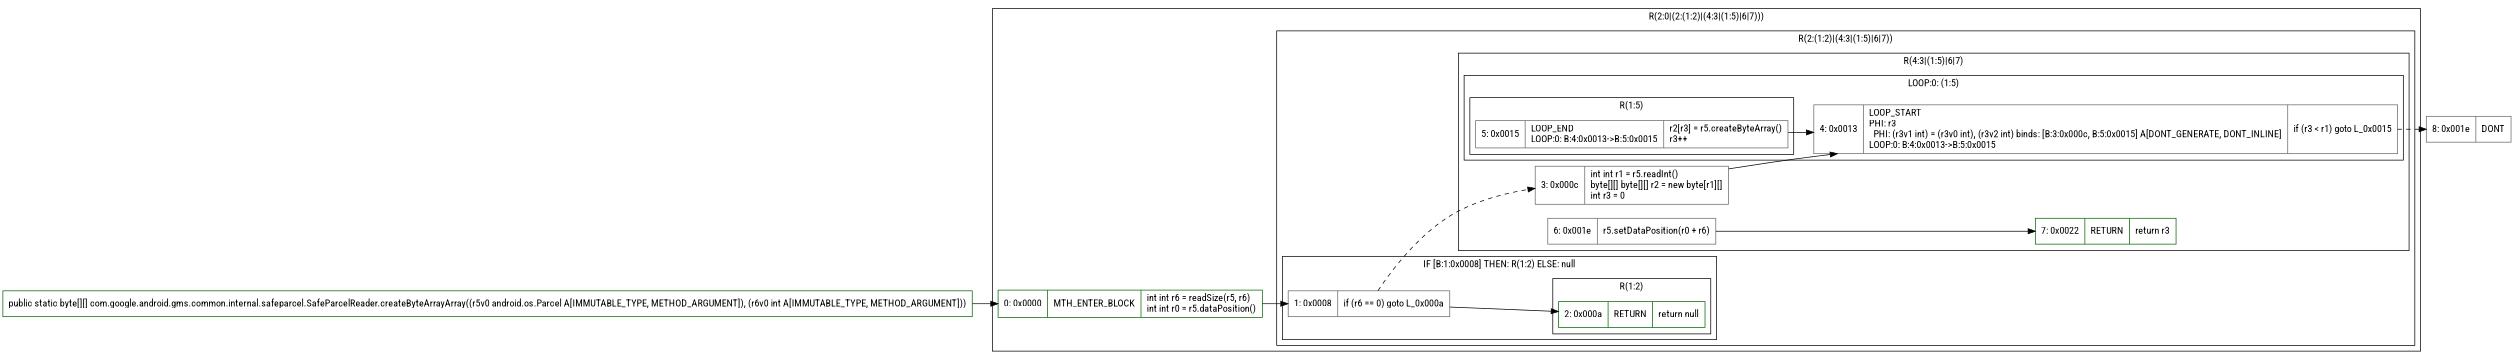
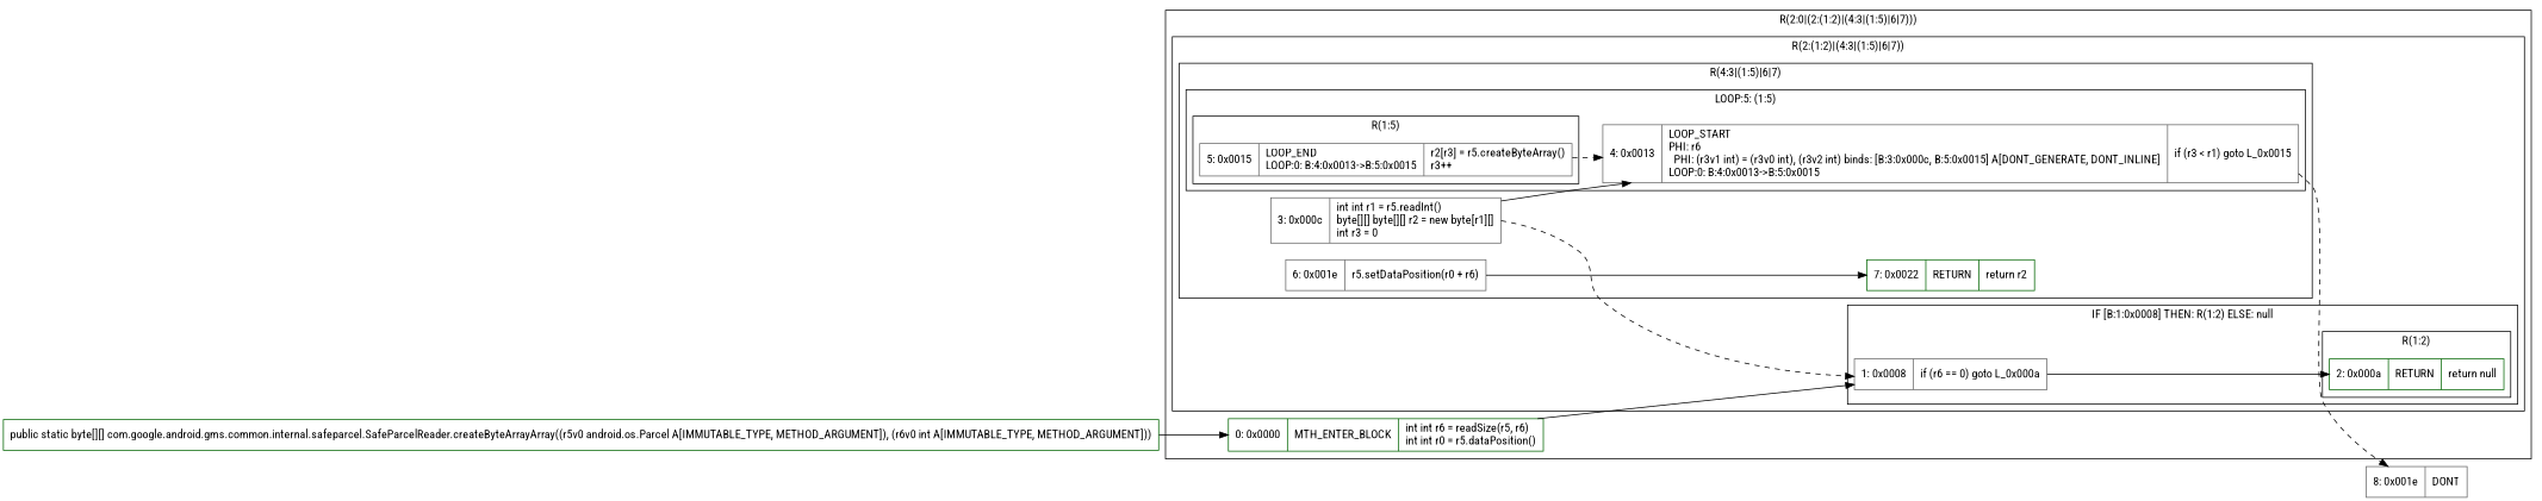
  digraph {
    fontname="Roboto Condensed"
    rankdir=LR
    node [color=gray40 fontname="Roboto Condensed" shape=record]
    edge [fontname="Roboto Condensed"]
    n1 [color=darkgreen label="{2\:\ 0x000a|RETURN\l|return null\l}"]
    n2 [label="{1\:\ 0x0008|if (r6 == 0) goto L_0x000a\l}"]
    n3 [label="{5\:\ 0x0015|LOOP_END\lLOOP:0: B:4:0x0013\-\>B:5:0x0015\l|r2[r3] = r5.createByteArray()\lr3++\l}"]
-   n4 [label="{4\:\ 0x0013|LOOP_START\lPHI: r3 \l  PHI: (r3v1 int) = (r3v0 int), (r3v2 int) binds: [B:3:0x000c, B:5:0x0015] A[DONT_GENERATE, DONT_INLINE]\lLOOP:0: B:4:0x0013\-\>B:5:0x0015\l|if (r3 \< r1) goto L_0x0015\l}"]
+   n4 [label="{4\:\ 0x0013|LOOP_START\lPHI: r6 \l  PHI: (r3v1 int) = (r3v0 int), (r3v2 int) binds: [B:3:0x000c, B:5:0x0015] A[DONT_GENERATE, DONT_INLINE]\lLOOP:0: B:4:0x0013\-\>B:5:0x0015\l|if (r3 \< r1) goto L_0x0015\l}"]
    n5 [label="{3\:\ 0x000c|int int r1 = r5.readInt()\lbyte[][] byte[][] r2 = new byte[r1][]\lint r3 = 0\l}"]
    n6 [label="{6\:\ 0x001e|r5.setDataPosition(r0 + r6)\l}"]
-   n7 [color=darkgreen label="{7\:\ 0x0022|RETURN\l|return r3\l}"]
+   n7 [color=darkgreen label="{7\:\ 0x0022|RETURN\l|return r2\l}"]
    n8 [color=darkgreen label="{0\:\ 0x0000|MTH_ENTER_BLOCK\l|int int r6 = readSize(r5, r6)\lint int r0 = r5.dataPosition()\l}"]
    n9 [label="{8\:\ 0x001e|DONT\l}"]
    n10 [color=darkgreen label="{public static byte[][] com.google.android.gms.common.internal.safeparcel.SafeParcelReader.createByteArrayArray((r5v0 android.os.Parcel A[IMMUTABLE_TYPE, METHOD_ARGUMENT]), (r6v0 int A[IMMUTABLE_TYPE, METHOD_ARGUMENT])) }"]
    subgraph cluster_1 {
      label="R(2:0|(2:(1:2)|(4:3|(1:5)|6|7)))"
      n8
      subgraph cluster_2 {
        label="R(2:(1:2)|(4:3|(1:5)|6|7))"
        subgraph cluster_3 {
          label="IF [B:1:0x0008] THEN: R(1:2) ELSE: null"
          n2
          subgraph cluster_4 {
            label="R(1:2)"
            n1
          }
        }
        subgraph cluster_5 {
          label="R(4:3|(1:5)|6|7)"
          n5
          n6
          n7
          subgraph cluster_6 {
-           label="LOOP:0: (1:5)"
+           label="LOOP:5: (1:5)"
            n4
            subgraph cluster_7 {
              label="R(1:5)"
              n3
            }
          }
        }
      }
    }
    n2 -> n1
-   n2 -> n5 [style=dashed]
-   n3 -> n4
+   n5 -> n2 [style=dashed]
+   n3 -> n4 [style=dashed]
    n4 -> n9 [style=dashed]
    n5 -> n4
    n6 -> n7
    n8 -> n2
    n10 -> n8
  }
